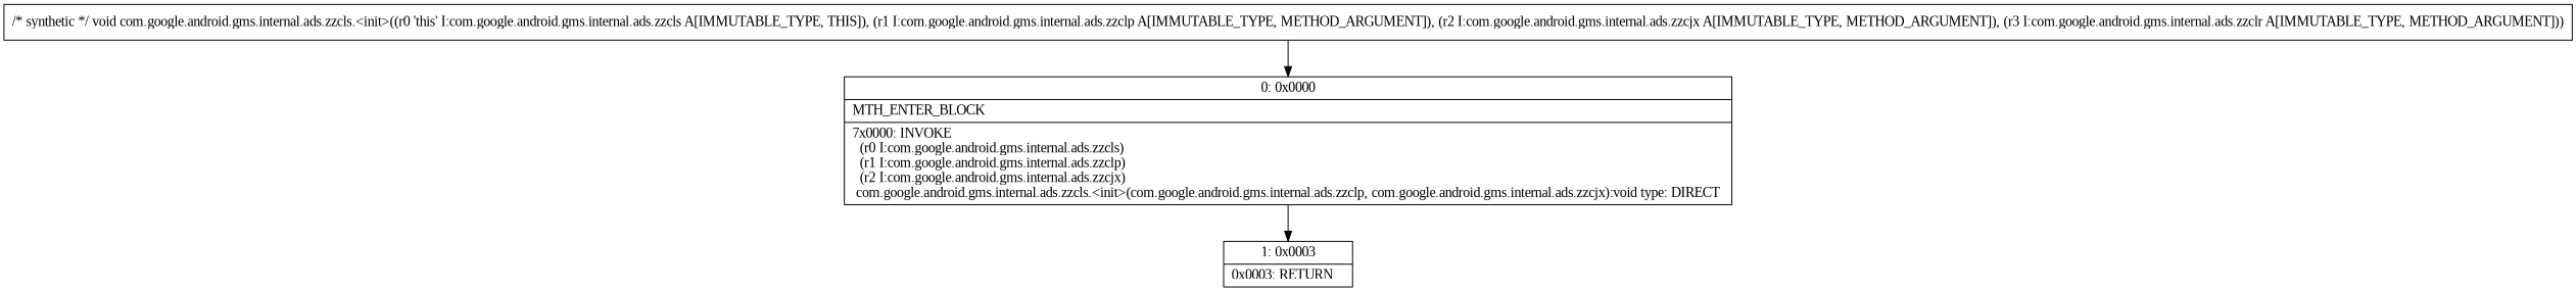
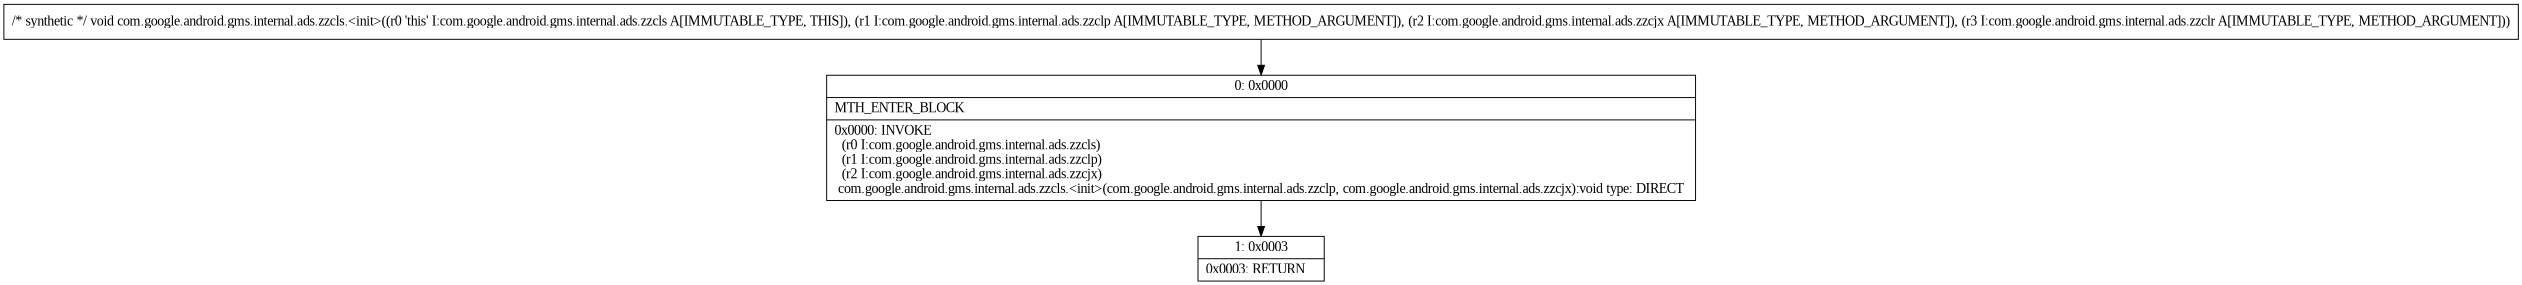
  digraph {
    fontname="Liberation Serif"
    node [shape=record fontname="Liberation Serif"]
    edge [fontname="Liberation Serif"]
-   n1 [label="{0\:\ 0x0000|MTH_ENTER_BLOCK\l|7x0000: INVOKE  \l  (r0 I:com.google.android.gms.internal.ads.zzcls)\l  (r1 I:com.google.android.gms.internal.ads.zzclp)\l  (r2 I:com.google.android.gms.internal.ads.zzcjx)\l com.google.android.gms.internal.ads.zzcls.\<init\>(com.google.android.gms.internal.ads.zzclp, com.google.android.gms.internal.ads.zzcjx):void type: DIRECT \l}"]
+   n1 [label="{0\:\ 0x0000|MTH_ENTER_BLOCK\l|0x0000: INVOKE  \l  (r0 I:com.google.android.gms.internal.ads.zzcls)\l  (r1 I:com.google.android.gms.internal.ads.zzclp)\l  (r2 I:com.google.android.gms.internal.ads.zzcjx)\l com.google.android.gms.internal.ads.zzcls.\<init\>(com.google.android.gms.internal.ads.zzclp, com.google.android.gms.internal.ads.zzcjx):void type: DIRECT \l}"]
    n2 [label="{1\:\ 0x0003|0x0003: RETURN   \l}"]
    n3 [label="{\/* synthetic *\/ void com.google.android.gms.internal.ads.zzcls.\<init\>((r0 'this' I:com.google.android.gms.internal.ads.zzcls A[IMMUTABLE_TYPE, THIS]), (r1 I:com.google.android.gms.internal.ads.zzclp A[IMMUTABLE_TYPE, METHOD_ARGUMENT]), (r2 I:com.google.android.gms.internal.ads.zzcjx A[IMMUTABLE_TYPE, METHOD_ARGUMENT]), (r3 I:com.google.android.gms.internal.ads.zzclr A[IMMUTABLE_TYPE, METHOD_ARGUMENT])) }"]
    n1 -> n2
    n3 -> n1
  }
